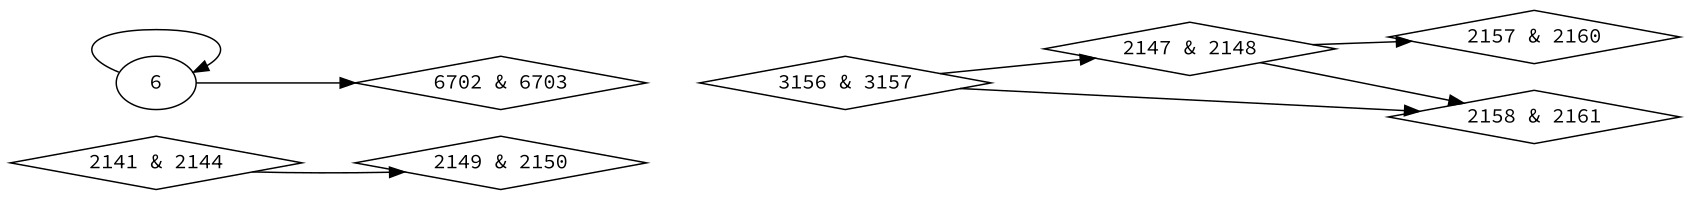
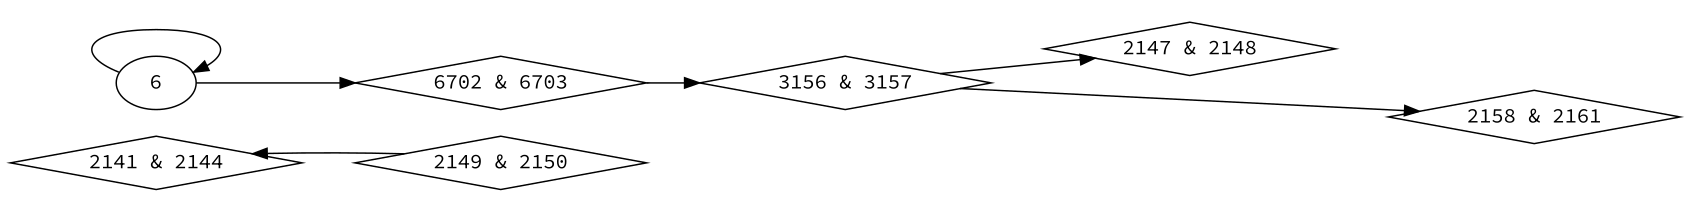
  digraph {
    fontname="Source Code Pro"
    rankdir=LR
    node [fontname="Source Code Pro" shape=diamond]
    edge [fontname="Source Code Pro"]
    n1 [label="2141 & 2144"]
    n2 [label="2147 & 2148"]
-   n3 [label="2157 & 2160"]
    n4 [label="2158 & 2161"]
    n5 [label="2149 & 2150"]
    n6 [label="3156 & 3157"]
    n7 [label="6702 & 6703"]
    n8 [label=6 shape=""]
-   n2 -> n3
-   n2 -> n4
-   n1 -> n5
+   n5 -> n1
    n6 -> n2
    n6 -> n4
+   n7 -> n6
    n8 -> n7
    n8 -> n8
  }
